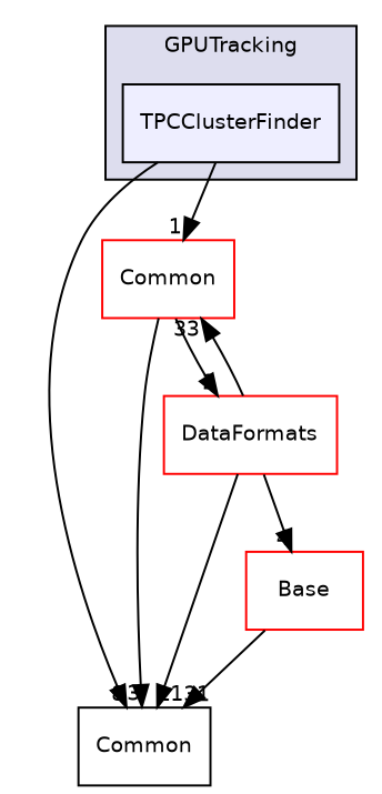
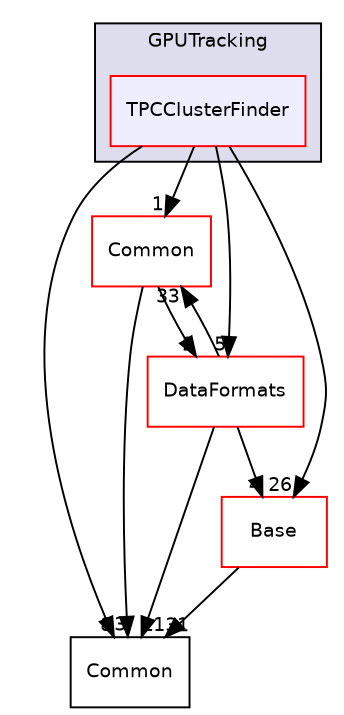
  digraph {
    compound=true
    node [fontname=Helvetica fontsize=10 shape=box color=red]
    edge [labeldistance=1.5 labelfontname=Helvetica labelfontsize=10]
-   n1 [fillcolor="#eeeeff" label=TPCClusterFinder pencolor=black style=filled color=""]
+   n1 [fillcolor="#eeeeff" label=TPCClusterFinder pencolor=black style=filled]
    n2 [label=Common color=""]
    n3 [label=Common]
    n4 [label=Base]
    n5 [label=DataFormats]
    subgraph cluster_1 {
      bgcolor="#ddddee"
      fontname=Helvetica
      fontsize=10
      label=GPUTracking
      pencolor=black
      n1
    }
    n1 -> n2 [headlabel=8]
    n1 -> n3 [headlabel=1]
+   n1 -> n4 [headlabel=26]
+   n1 -> n5 [headlabel=5]
    n3 -> n2 [headlabel=3]
    n3 -> n5 [headlabel=2]
    n4 -> n2 [headlabel=31]
    n5 -> n2 [headlabel=11]
    n5 -> n3 [headlabel=33]
    n5 -> n4 [headlabel=4]
  }
